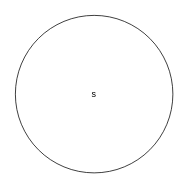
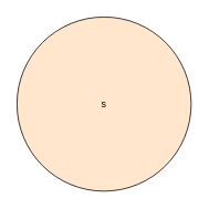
  <mxCell id="0" />
  <mxCell id="1" parent="0" />
- <mxCell id="2" value="s" style="ellipse;whiteSpace=wrap;html=1;aspect=fixed;" parent="1" vertex="1"><mxGeometry x="20" y="20" width="210" height="210" as="geometry" /></mxCell>
+ <mxCell id="2" value="s" style="ellipse;whiteSpace=wrap;html=1;aspect=fixed;fillColor=#ffe6cc;" parent="1" vertex="1"><mxGeometry x="20" y="20" width="210" height="210" as="geometry" /></mxCell>
